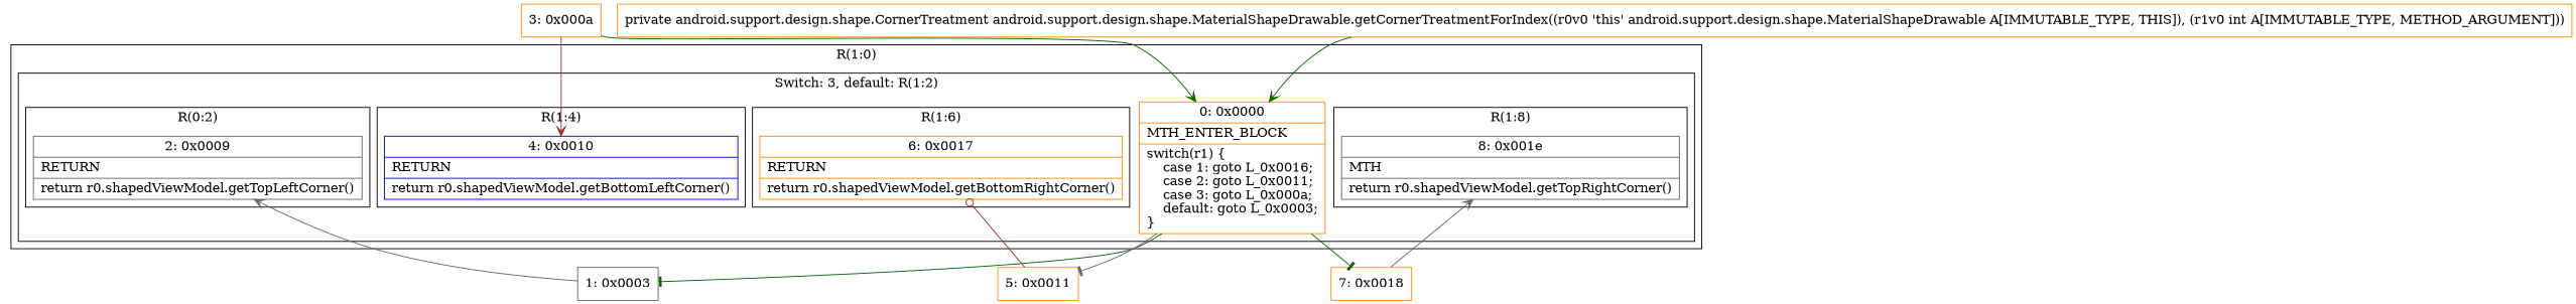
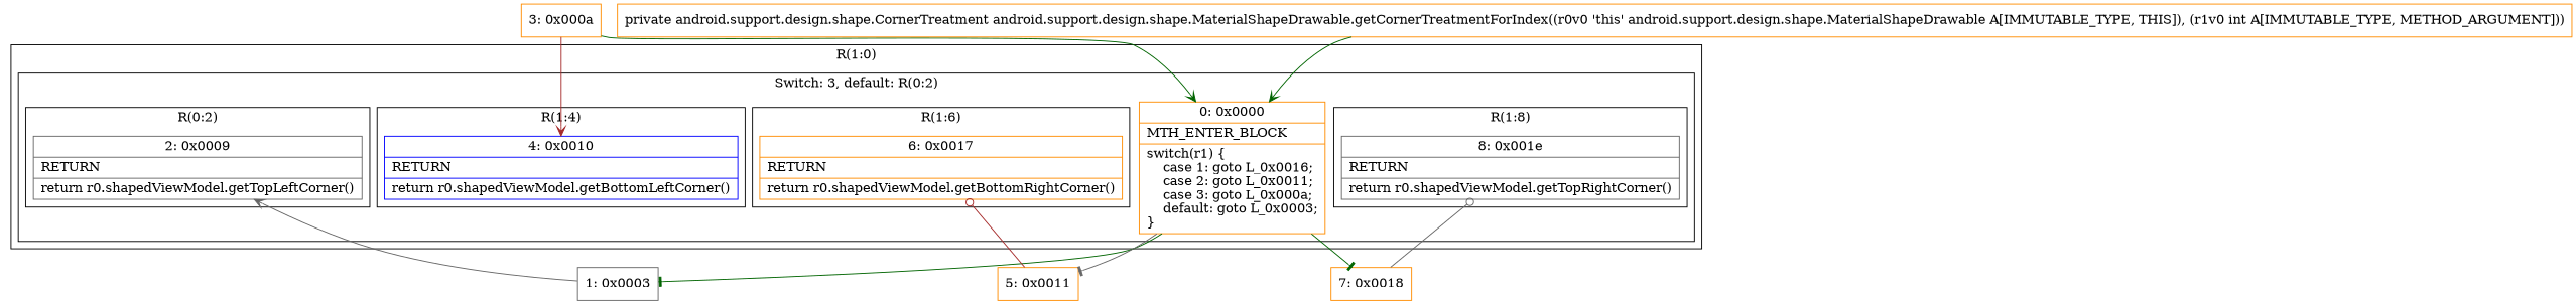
  digraph {
    node [color=darkorange shape=record]
    edge [arrowhead=vee color=darkgreen]
-   n1 [color=gray40 label="{8\:\ 0x001e|MTH\l|return r0.shapedViewModel.getTopRightCorner()\l}"]
+   n1 [color=gray40 label="{8\:\ 0x001e|RETURN\l|return r0.shapedViewModel.getTopRightCorner()\l}"]
    n2 [label="{6\:\ 0x0017|RETURN\l|return r0.shapedViewModel.getBottomRightCorner()\l}"]
    n3 [color=blue label="{4\:\ 0x0010|RETURN\l|return r0.shapedViewModel.getBottomLeftCorner()\l}"]
    n4 [color=gray40 label="{2\:\ 0x0009|RETURN\l|return r0.shapedViewModel.getTopLeftCorner()\l}"]
    n5 [label="{0\:\ 0x0000|MTH_ENTER_BLOCK\l|switch(r1) \{\l    case 1: goto L_0x0016;\l    case 2: goto L_0x0011;\l    case 3: goto L_0x000a;\l    default: goto L_0x0003;\l\}\l}"]
    n6 [color=gray40 label="{1\:\ 0x0003}"]
    n7 [label="{5\:\ 0x0011}"]
    n8 [label="{7\:\ 0x0018}"]
    n9 [label="{3\:\ 0x000a}"]
    n10 [label="{private android.support.design.shape.CornerTreatment android.support.design.shape.MaterialShapeDrawable.getCornerTreatmentForIndex((r0v0 'this' android.support.design.shape.MaterialShapeDrawable A[IMMUTABLE_TYPE, THIS]), (r1v0 int A[IMMUTABLE_TYPE, METHOD_ARGUMENT])) }"]
    subgraph cluster_1 {
      label="R(1:0)"
      subgraph cluster_2 {
-       label="Switch: 3, default: R(1:2)"
+       label="Switch: 3, default: R(0:2)"
        n5
        subgraph cluster_3 {
          label="R(1:8)"
          n1
        }
        subgraph cluster_4 {
          label="R(1:6)"
          n2
        }
        subgraph cluster_5 {
          label="R(1:4)"
          n3
        }
        subgraph cluster_6 {
          label="R(0:2)"
          n4
        }
      }
    }
    n5 -> n6 [arrowhead=tee]
    n5 -> n7 [arrowhead=tee color=gray40]
    n5 -> n8 [arrowhead=tee]
    n6 -> n4 [color=gray40]
    n7 -> n2 [arrowhead=odot color=brown]
-   n8 -> n1 [color=gray40]
+   n8 -> n1 [arrowhead=odot color=gray40]
    n9 -> n3 [color=brown]
    n9 -> n5
    n10 -> n5
  }
